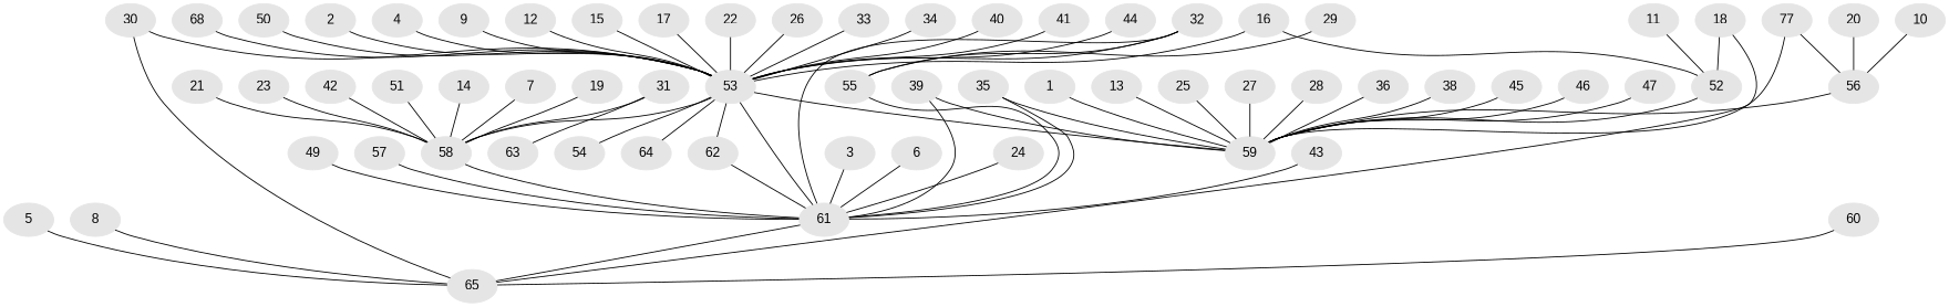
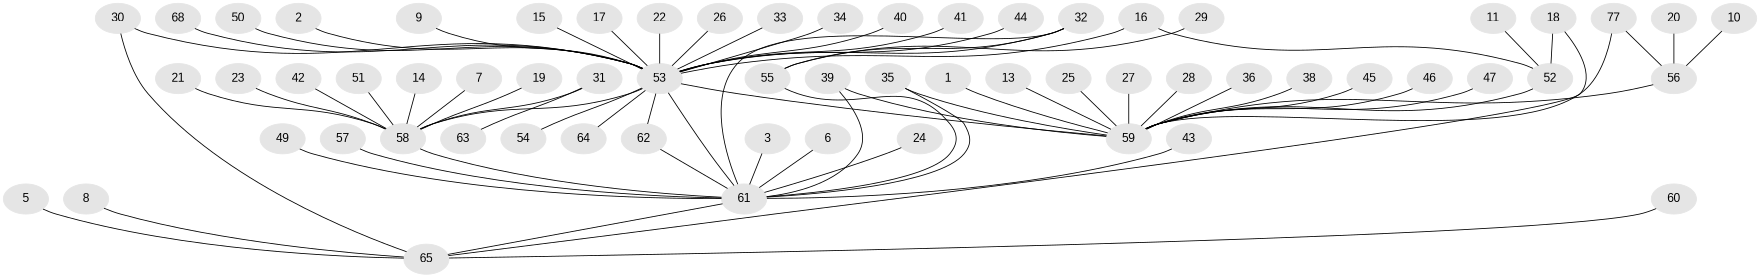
  graph {
    fontname="Liberation Sans"
    node [color=gray90 fontname="Liberation Sans" style=filled]
    edge [fontname="Liberation Sans" weight=1.0]
    1
    59
    2
    53
    61
    58
    54
    62
    64
    3
    65
-   4
    5
    6
    7
    8
    9
    10
    56
    11
    52
-   12
    13
    14
    15
    16
    17
    18
    19
    20
    21
    22
    23
    24
    25
    26
    27
    28
    29
    55
    30
    31
    63
    32
    33
    34
    35
    36
    n49 [label=77]
    38
    39
    40
    41
    42
    43
    44
    45
    46
    47
    n60 [label=68]
    49
    50
    51
    57
    60
    1 -- 59
    2 -- 53
    53 -- 59 [weight=3.0]
    53 -- 61
    53 -- 58
    53 -- 54
    53 -- 62
    53 -- 64
    61 -- 65
    58 -- 61
    62 -- 61
    3 -- 61
-   4 -- 53
    5 -- 65
    6 -- 61
    7 -- 58
    8 -- 65
    9 -- 53
    10 -- 56
    56 -- 59
    11 -- 52
    52 -- 59
-   12 -- 53
    13 -- 59
    14 -- 58
    15 -- 53
    16 -- 53
    16 -- 52
    17 -- 53
    18 -- 65
    18 -- 52
    19 -- 58
    20 -- 56
    21 -- 58
    22 -- 53
    23 -- 58
    24 -- 61
    25 -- 59
    26 -- 53
    27 -- 59
    28 -- 59
    29 -- 55
    55 -- 61
    30 -- 53
    30 -- 65
    31 -- 58
    31 -- 63
    32 -- 53
    32 -- 61
    32 -- 55
    33 -- 53
    34 -- 53
    35 -- 59
    35 -- 61
    36 -- 59
    n49 -- 59
    n49 -- 56
    38 -- 59
    39 -- 59
    39 -- 61
    40 -- 53
    41 -- 53
    42 -- 58
    43 -- 61
    44 -- 53
    45 -- 59
    46 -- 59
    47 -- 59
    n60 -- 53
    49 -- 61
    50 -- 53
    51 -- 58
    57 -- 61
    60 -- 65
  }
